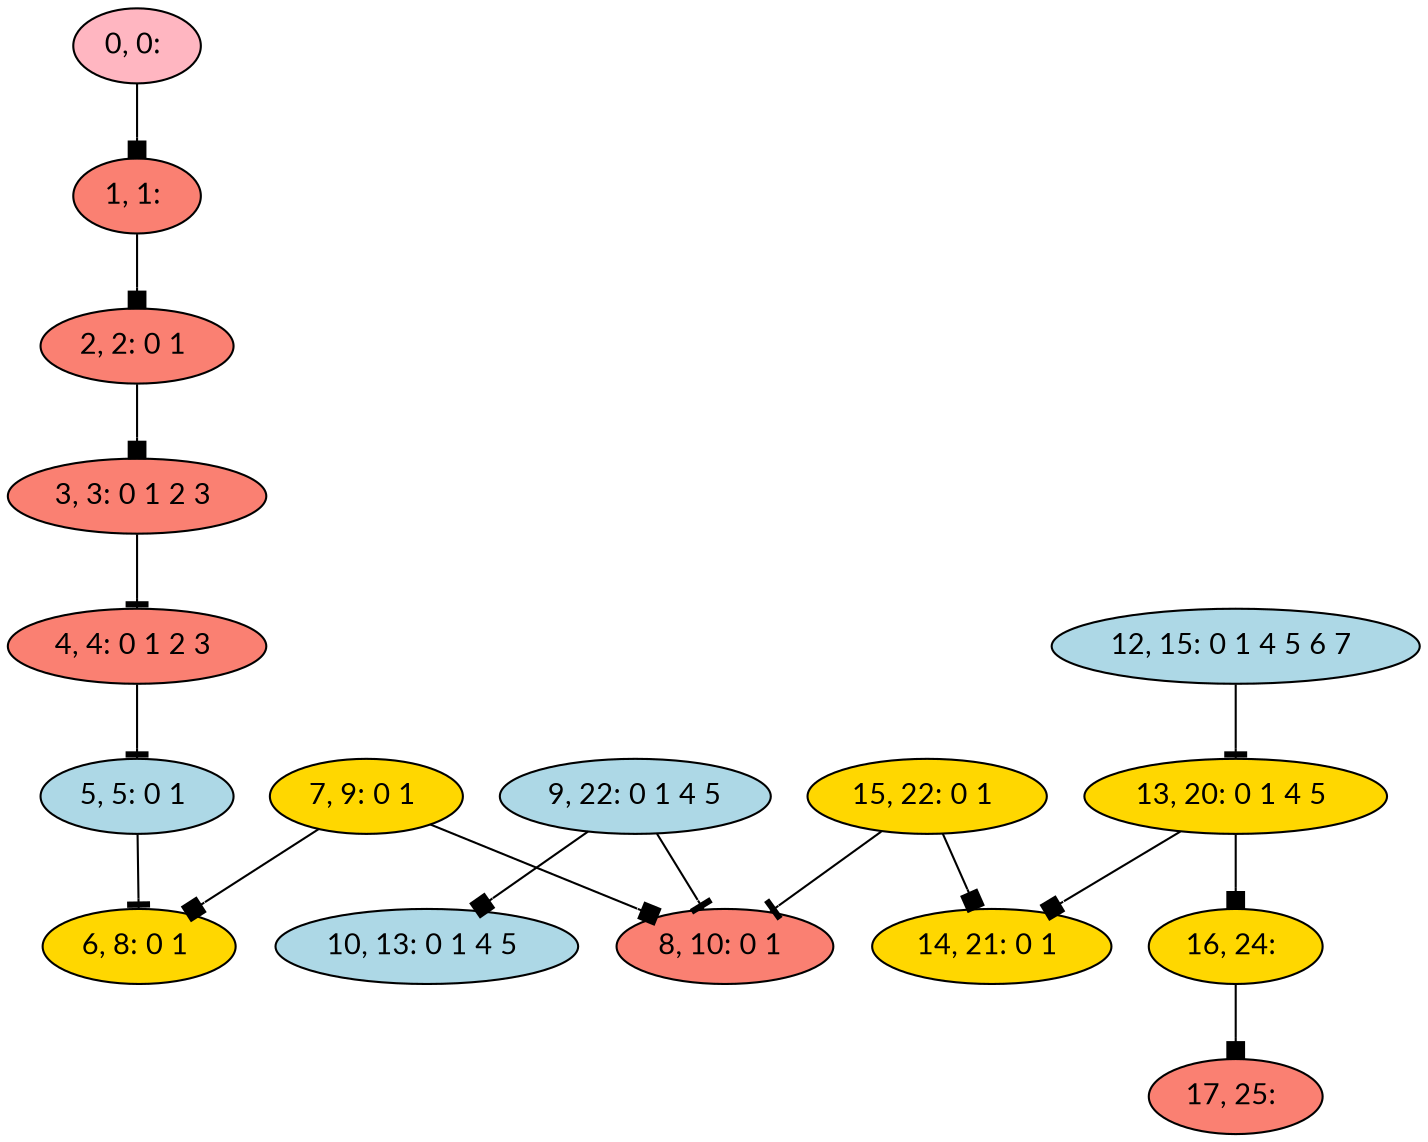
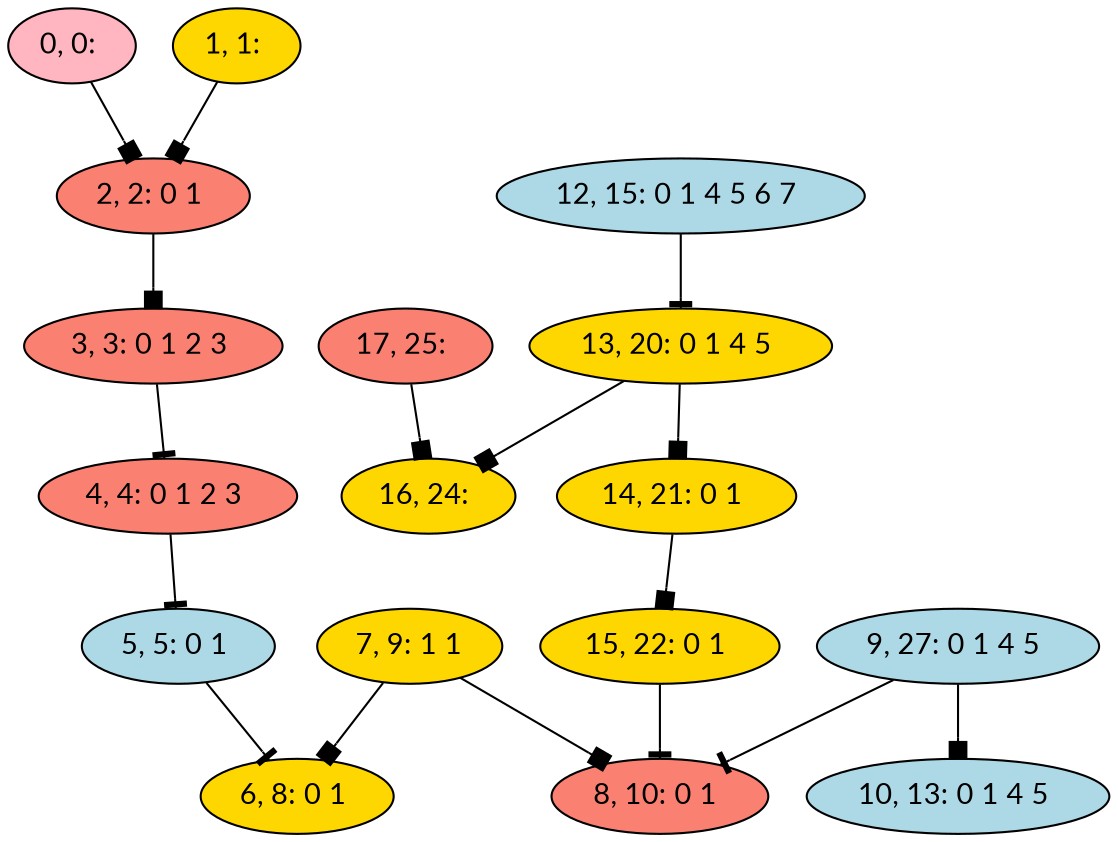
  digraph {
    fontname=Lato
    node [fillcolor=salmon fontname=Lato style=filled]
    edge [arrowhead=box fontname=Lato]
    n1 [fillcolor=lightpink label="0, 0: "]
-   n2 [label="1, 1: "]
+   n2 [fillcolor=gold label="1, 1: "]
    n3 [label="2, 2: 0 1 "]
    n4 [label="3, 3: 0 1 2 3 "]
    n5 [label="4, 4: 0 1 2 3 "]
    n6 [fillcolor=lightblue label="5, 5: 0 1 "]
    n7 [fillcolor=gold label="6, 8: 0 1 "]
-   n8 [fillcolor=gold label="7, 9: 0 1 "]
+   n8 [fillcolor=gold label="7, 9: 1 1"]
    n9 [label="8, 10: 0 1 "]
-   n10 [fillcolor=lightblue label="9, 22: 0 1 4 5"]
+   n10 [fillcolor=lightblue label="9, 27: 0 1 4 5 "]
    n11 [fillcolor=lightblue label="10, 13: 0 1 4 5 "]
    n12 [fillcolor=lightblue label="12, 15: 0 1 4 5 6 7 "]
    n13 [fillcolor=gold label="13, 20: 0 1 4 5 "]
    n14 [fillcolor=gold label="16, 24: "]
    n15 [fillcolor=gold label="14, 21: 0 1 "]
    n16 [label="17, 25: "]
    n17 [fillcolor=gold label="15, 22: 0 1 "]
-   n1 -> n2
+   n1 -> n3
    n2 -> n3
    n3 -> n4
    n4 -> n5 [arrowhead=tee]
    n5 -> n6 [arrowhead=tee]
    n6 -> n7 [arrowhead=tee]
    n8 -> n7
    n8 -> n9
    n10 -> n9 [arrowhead=tee]
    n10 -> n11
    n12 -> n13 [arrowhead=tee]
    n13 -> n14
    n13 -> n15
-   n14 -> n16
-   n17 -> n15
+   n16 -> n14
+   n15 -> n17
    n17 -> n9 [arrowhead=tee]
  }
